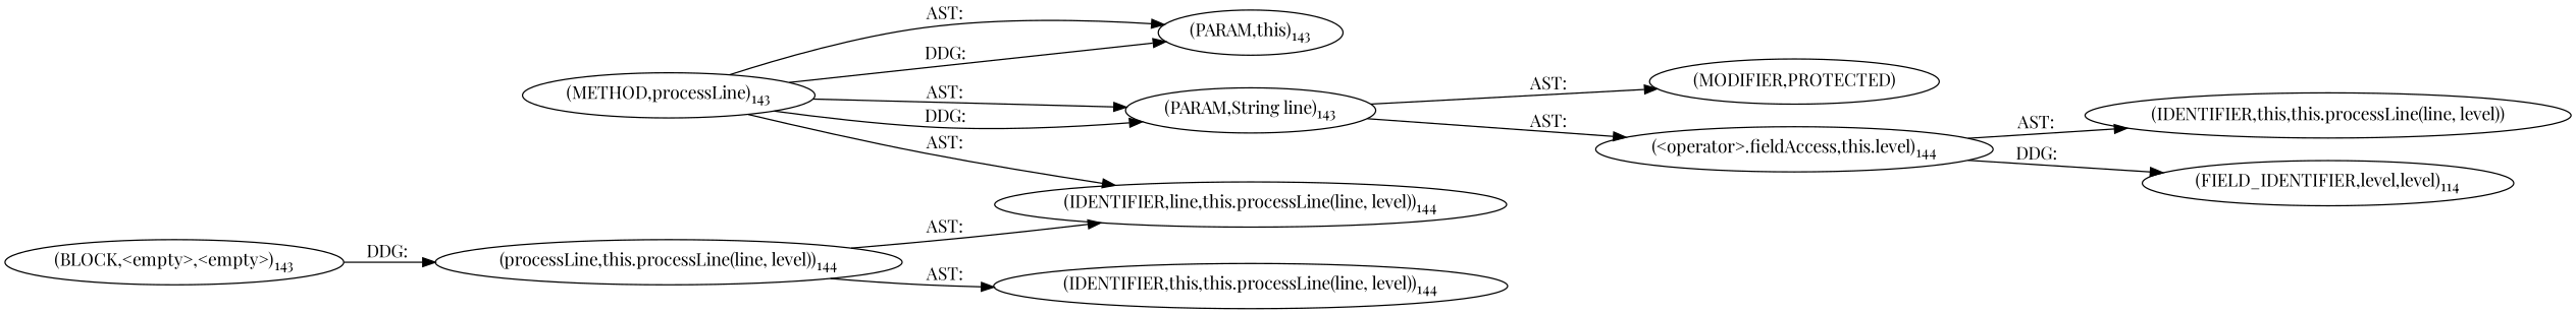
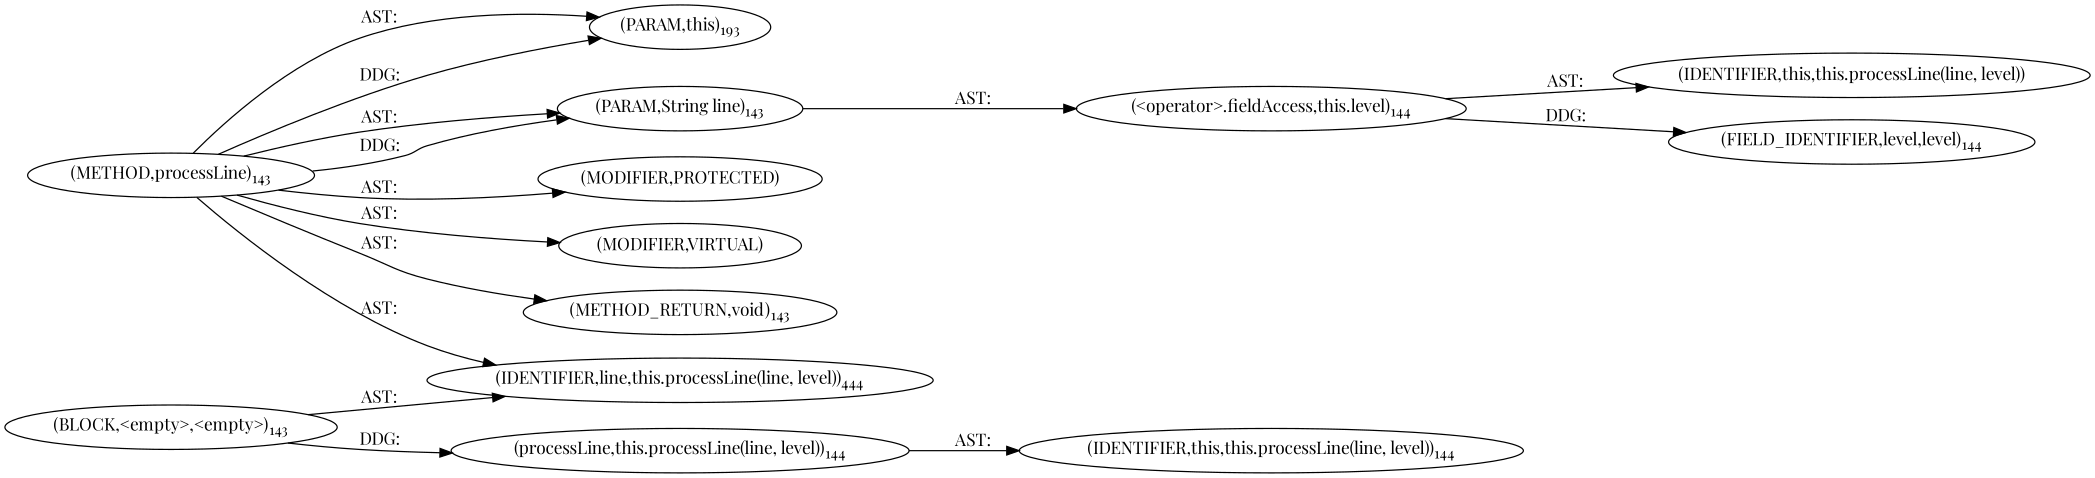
  digraph {
    fontname="Playfair Display"
    rankdir=LR
    node [fontname="Playfair Display"]
    edge [fontname="Playfair Display"]
    n1 [label=<(METHOD,processLine)<SUB>143</SUB>>]
-   n2 [label=<(PARAM,this)<SUB>143</SUB>>]
+   n2 [label=<(PARAM,this)<SUB>193</SUB>>]
    n3 [label=<(PARAM,String line)<SUB>143</SUB>>]
    n4 [label=<(MODIFIER,PROTECTED)>]
-   n7 [label=<(IDENTIFIER,line,this.processLine(line, level))<SUB>144</SUB>>]
+   n5 [label=<(MODIFIER,VIRTUAL)>]
+   n6 [label=<(METHOD_RETURN,void)<SUB>143</SUB>>]
+   n7 [label=<(IDENTIFIER,line,this.processLine(line, level))<SUB>444</SUB>>]
    n8 [label=<(&lt;operator&gt;.fieldAccess,this.level)<SUB>144</SUB>>]
    n9 [label=<(BLOCK,&lt;empty&gt;,&lt;empty&gt;)<SUB>143</SUB>>]
    n10 [label=<(processLine,this.processLine(line, level))<SUB>144</SUB>>]
    n11 [label=<(IDENTIFIER,this,this.processLine(line, level))<SUB>144</SUB>>]
    n12 [label=<(IDENTIFIER,this,this.processLine(line, level))>]
-   n13 [label=<(FIELD_IDENTIFIER,level,level)<SUB>114</SUB>>]
+   n13 [label=<(FIELD_IDENTIFIER,level,level)<SUB>144</SUB>>]
    n1 -> n2 [label="AST: "]
    n1 -> n2 [label="DDG: "]
    n1 -> n3 [label="AST: "]
    n1 -> n3 [label="DDG: "]
-   n3 -> n4 [label="AST: "]
+   n1 -> n4 [label="AST: "]
+   n1 -> n5 [label="AST: "]
+   n1 -> n6 [label="AST: "]
    n1 -> n7 [label="AST: "]
    n3 -> n8 [label="AST: "]
    n8 -> n12 [label="AST: "]
    n8 -> n13 [label="DDG: "]
    n9 -> n10 [label="DDG: "]
-   n10 -> n7 [label="AST: "]
+   n9 -> n7 [label="AST: "]
    n10 -> n11 [label="AST: "]
  }
